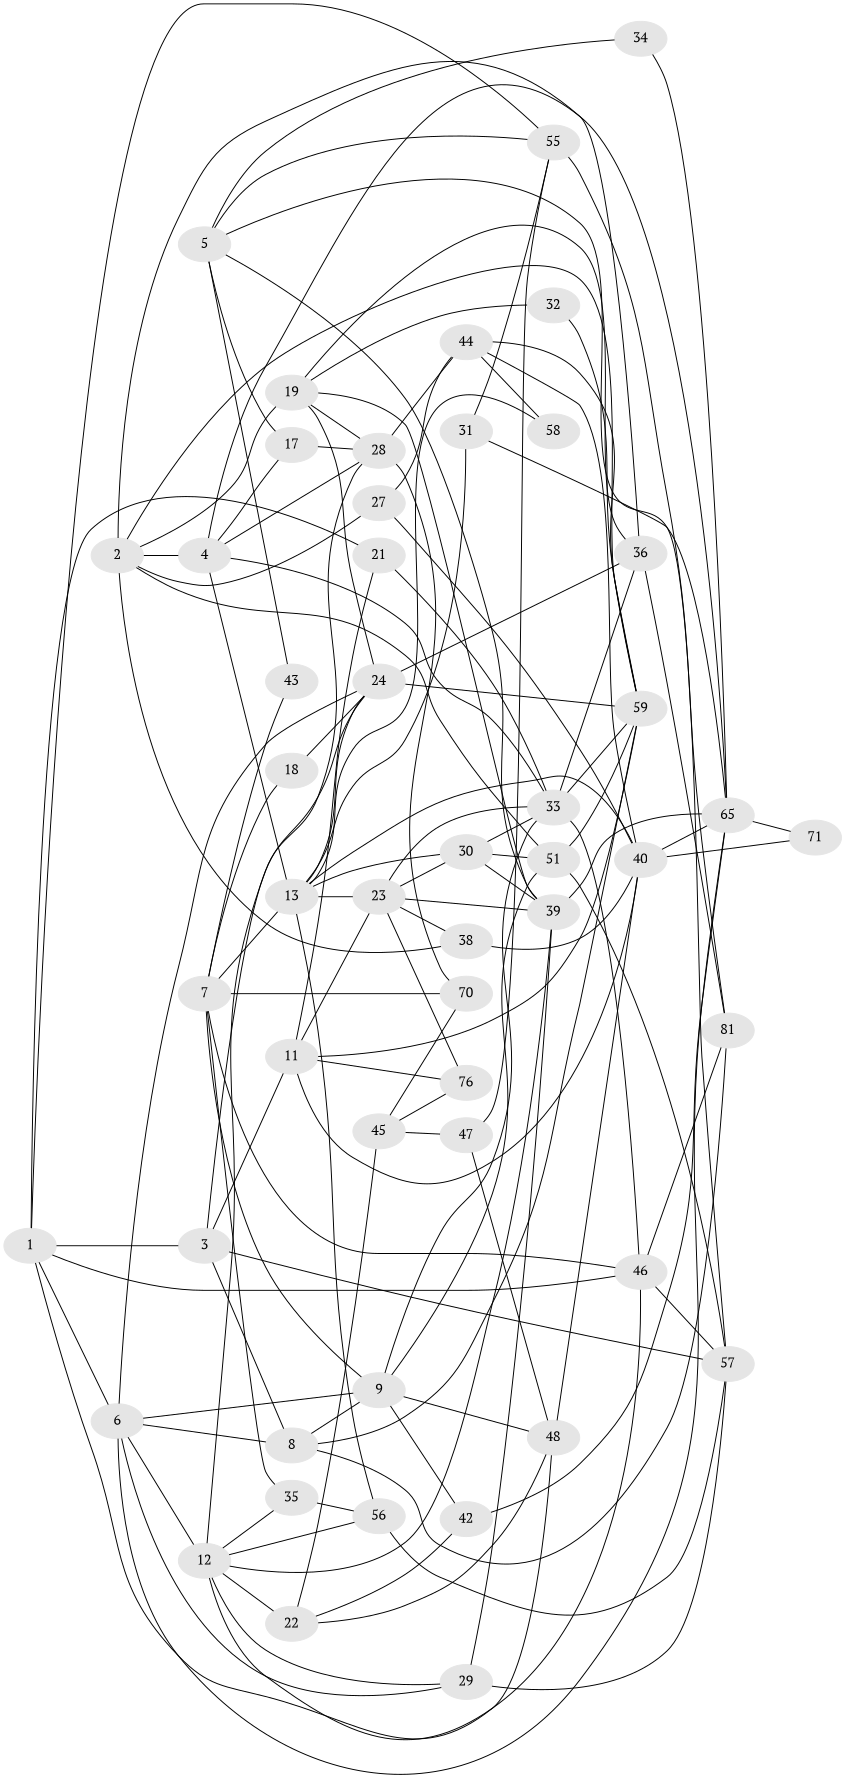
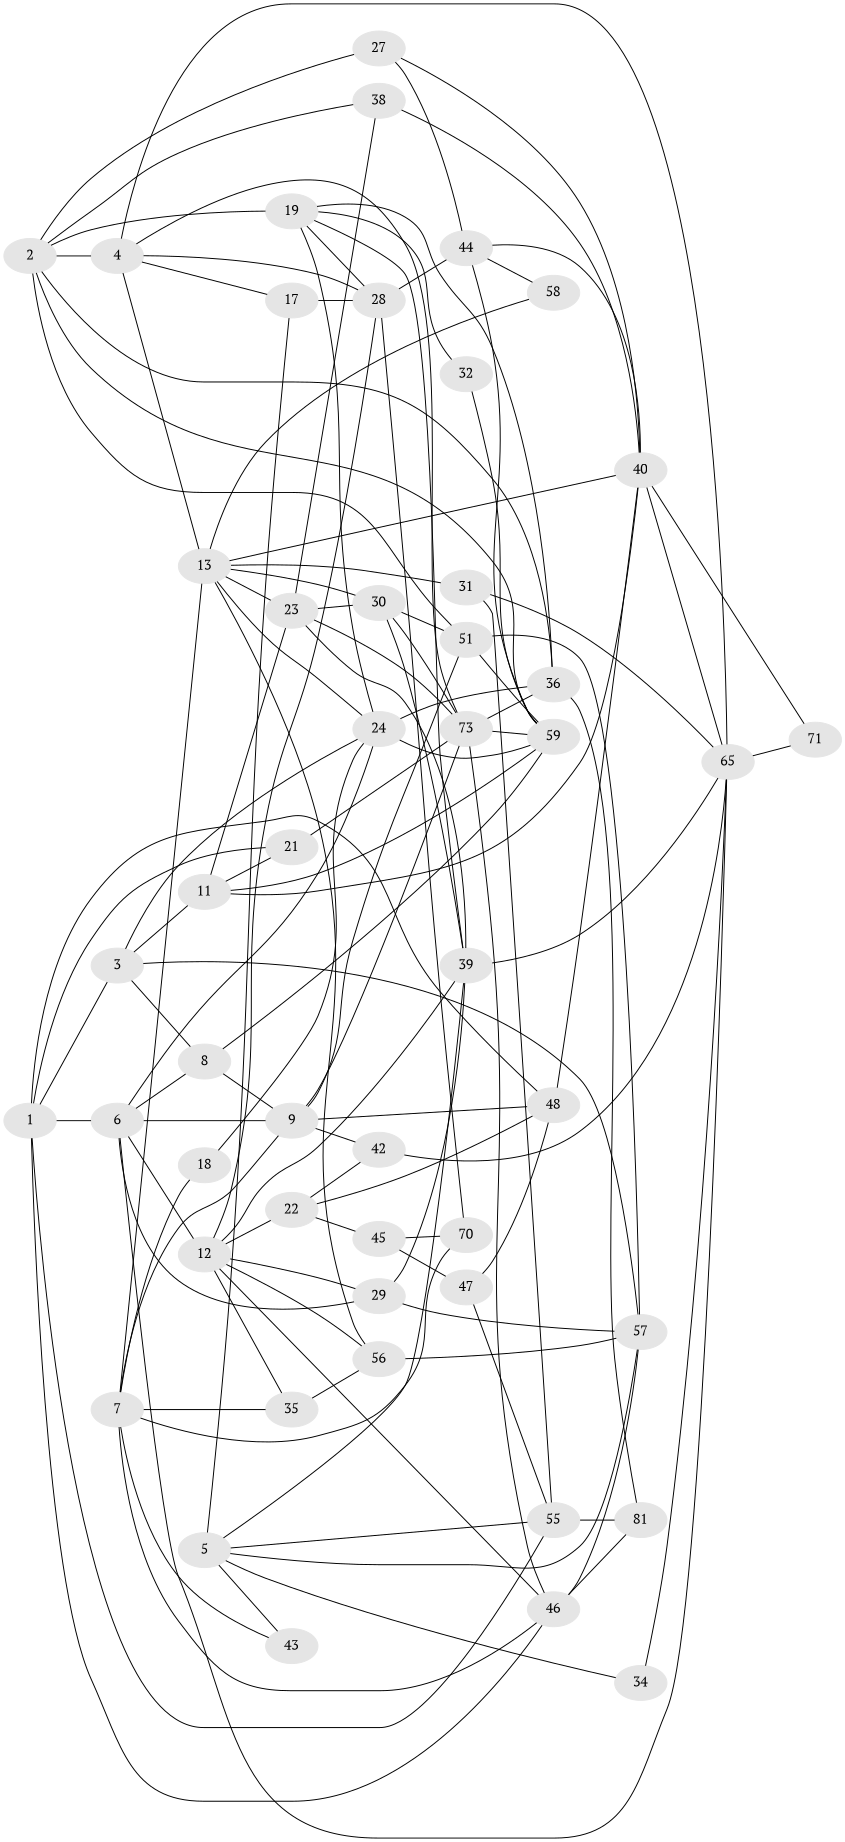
  graph {
    fontname="PT Serif"
    rankdir=LR
    node [color=gray90 fontname="PT Serif" style=filled]
    edge [fontname="PT Serif"]
    1 [super="+16"]
    3 [super="+10"]
    6 [super="+14"]
    21
    46 [super="+61"]
    48
    55 [super="+66"]
    8 [super="+63"]
    11 [super="+25"]
    24 [super="+37"]
    57 [super="+62"]
    65 [super="+77"]
    9 [super="+40"]
    12 [super="+67"]
    29 [super="+53"]
-   33 [super="+52"]
+   33 [super="+52" label=73]
    81
    n18 [label=40 super="+79"]
    2 [super="+20"]
    4 [super="+49"]
    19 [super="+75"]
    27
    36 [super="+72"]
    38
    51 [super="+54"]
    59 [super="+64"]
    13 [super="+78"]
    17
    28 [super="+74"]
    39 [super="+41"]
    32
    44 [super="+73"]
    23 [super="+26"]
-   76
    56 [super="+82"]
    30
    31
    58
    70
    71
    5 [super="+15"]
    34
    43
    42
    35
    22 [super="+69"]
    7 [super="+80"]
    18
    45 [super="+68"]
    47
    1 -- 3
    1 -- 6
    1 -- 21
    1 -- 46
    1 -- 48
    1 -- 55 [weight=2]
    3 -- 8
    3 -- 11
    3 -- 24
    3 -- 57 [weight=2]
    6 -- 8
    6 -- 24
    6 -- 65
    6 -- 9 [weight=2]
    6 -- 12
    6 -- 29
    21 -- 33
    46 -- 57
    46 -- 81
    48 -- n18
    55 -- 81
    8 -- 9
-   8 -- 81
    8 -- 59
    11 -- 21
    11 -- n18
    11 -- 59
    11 -- 23
-   11 -- 76
    24 -- 36 [weight=2]
    24 -- 59
    65 -- 71
    9 -- 48
    9 -- 33
    9 -- 51
    9 -- 42
    12 -- 46
    12 -- 29
    12 -- 28
    12 -- 39
    12 -- 56
    12 -- 35
    12 -- 22
    29 -- 57
    29 -- 39
    33 -- 46
    33 -- 36
    33 -- 59
    n18 -- 65
    n18 -- 71
    2 -- 4
    2 -- 19
    2 -- 27
    2 -- 36
    2 -- 38
    2 -- 51
    2 -- 59
    4 -- 65
    4 -- 33
    4 -- 13
    4 -- 17
    4 -- 28
    19 -- 24
    19 -- 36
    19 -- 28 [weight=2]
    19 -- 39
    19 -- 32
    27 -- n18
    27 -- 44
    36 -- 81
    38 -- n18
    51 -- 57
    51 -- 59
    13 -- 24
    13 -- n18
    13 -- 23
    13 -- 56
    13 -- 30
    13 -- 31
    13 -- 58
    17 -- 28
    28 -- 44
    28 -- 70
    39 -- 65
    32 -- 59
    44 -- n18
    44 -- 59
    44 -- 58
    23 -- 33
    23 -- 38
    23 -- 39
-   23 -- 76
    23 -- 30
    56 -- 57
    30 -- 33
    30 -- 51
    30 -- 39
    31 -- 55
    31 -- 65
    5 -- 55
    5 -- 57
    5 -- 17
    5 -- 39
    5 -- 34
    5 -- 43
    34 -- 65
    42 -- 65
    35 -- 56
    22 -- 48
    22 -- 42
    22 -- 45
    7 -- 46
    7 -- 9
    7 -- 13
    7 -- 70
    7 -- 43
    7 -- 35
    7 -- 18
    18 -- 24
-   45 -- 76
    45 -- 70
    45 -- 47
    47 -- 48
    47 -- 55
  }
